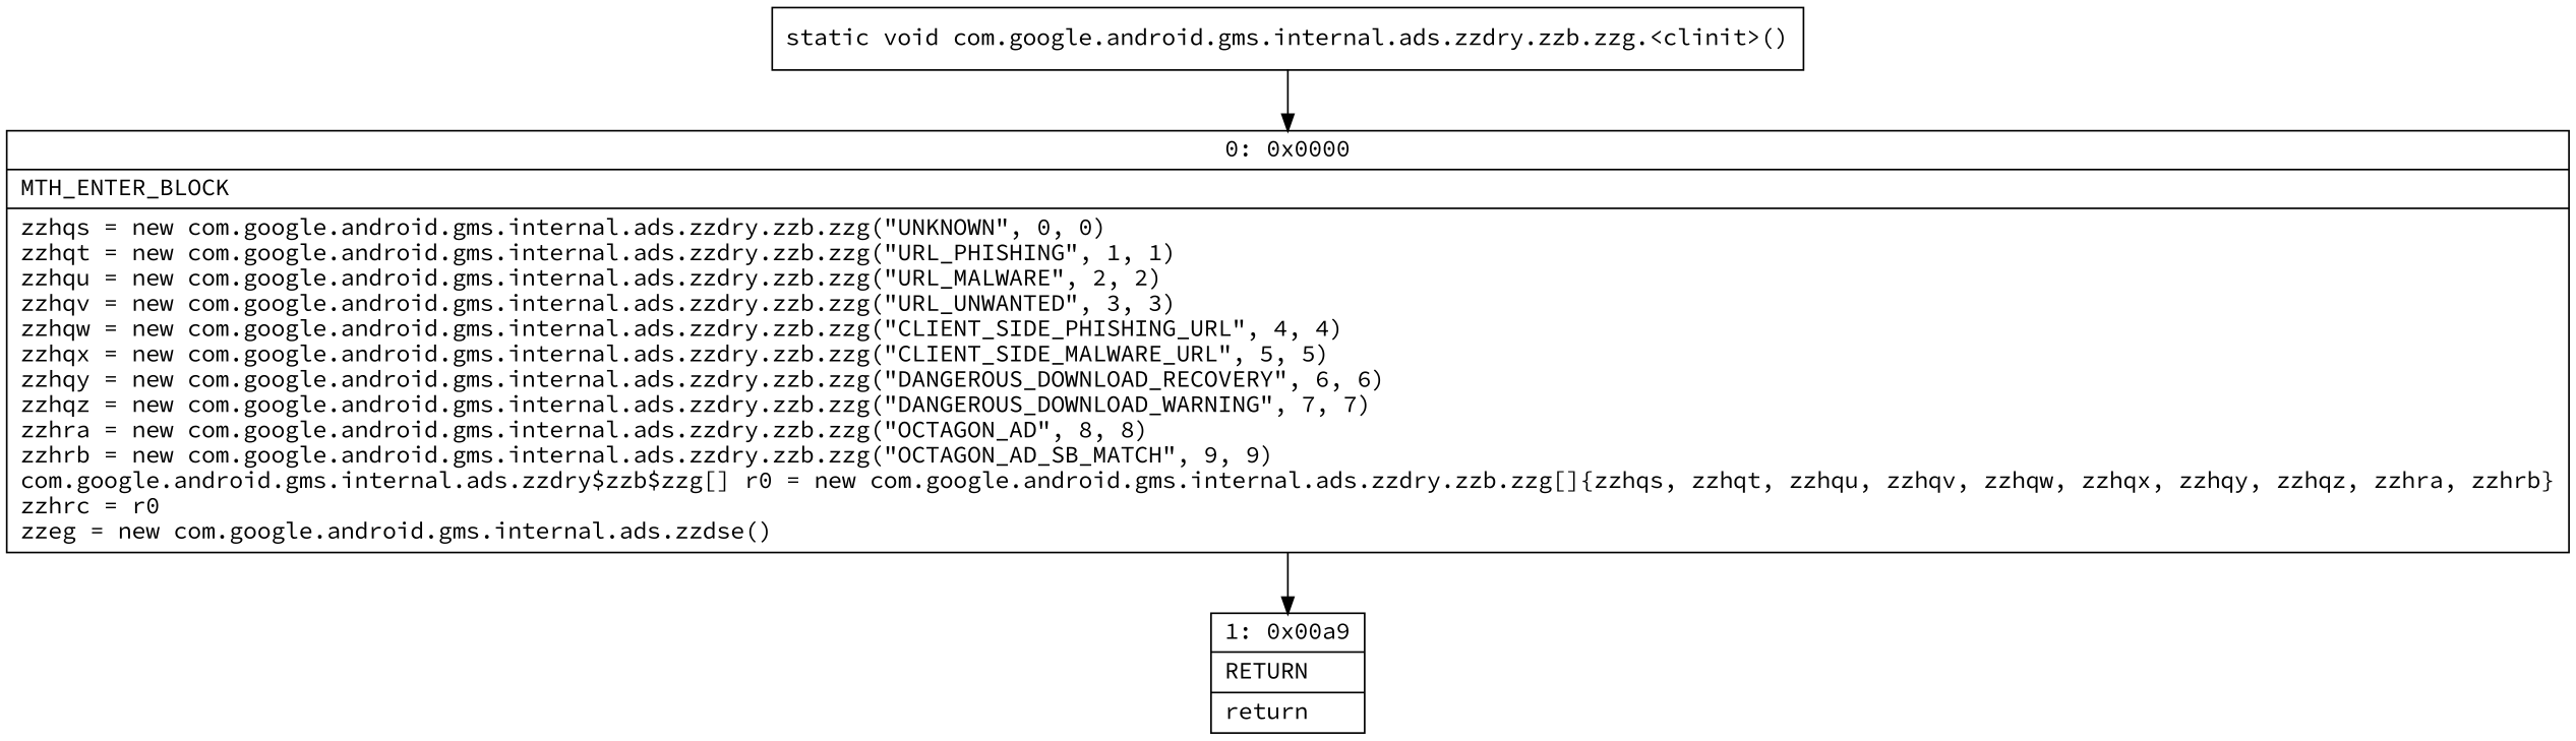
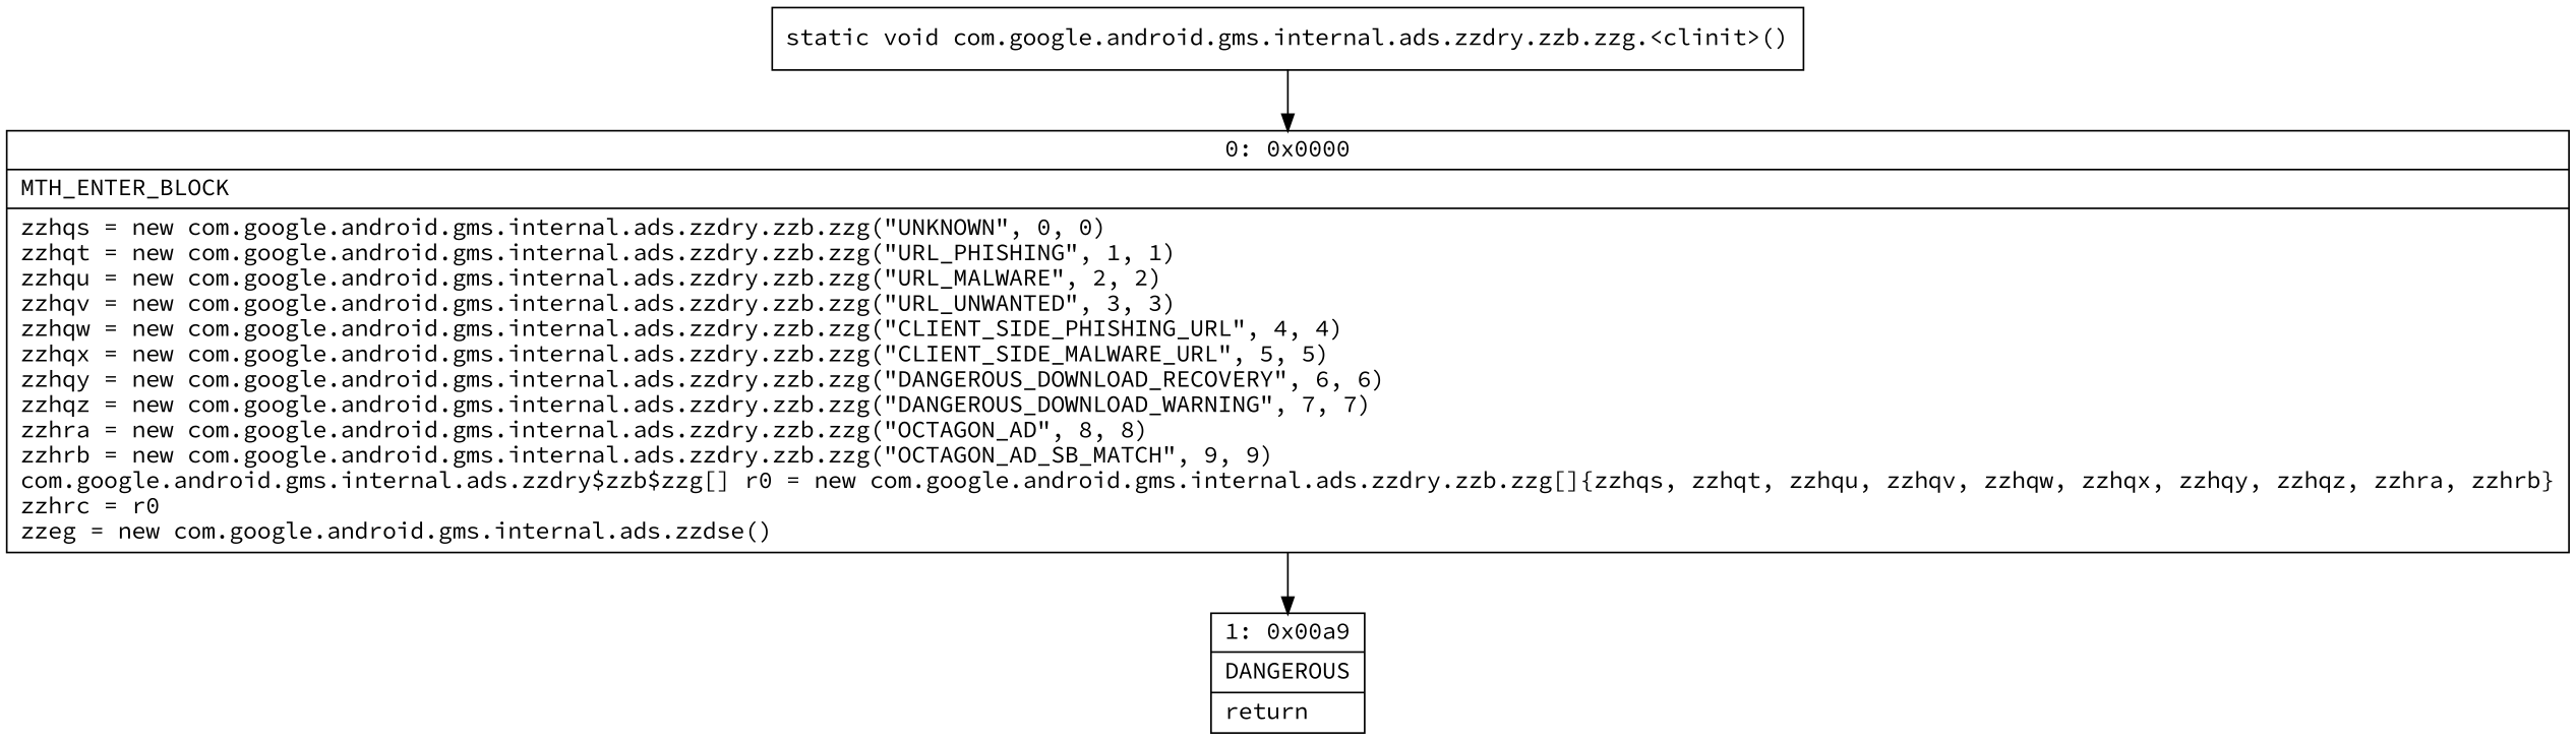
  digraph {
    fontname="Source Code Pro"
    node [shape=record fontname="Source Code Pro"]
    edge [fontname="Source Code Pro"]
    n1 [label="{0\:\ 0x0000|MTH_ENTER_BLOCK\l|zzhqs = new com.google.android.gms.internal.ads.zzdry.zzb.zzg(\"UNKNOWN\", 0, 0)\lzzhqt = new com.google.android.gms.internal.ads.zzdry.zzb.zzg(\"URL_PHISHING\", 1, 1)\lzzhqu = new com.google.android.gms.internal.ads.zzdry.zzb.zzg(\"URL_MALWARE\", 2, 2)\lzzhqv = new com.google.android.gms.internal.ads.zzdry.zzb.zzg(\"URL_UNWANTED\", 3, 3)\lzzhqw = new com.google.android.gms.internal.ads.zzdry.zzb.zzg(\"CLIENT_SIDE_PHISHING_URL\", 4, 4)\lzzhqx = new com.google.android.gms.internal.ads.zzdry.zzb.zzg(\"CLIENT_SIDE_MALWARE_URL\", 5, 5)\lzzhqy = new com.google.android.gms.internal.ads.zzdry.zzb.zzg(\"DANGEROUS_DOWNLOAD_RECOVERY\", 6, 6)\lzzhqz = new com.google.android.gms.internal.ads.zzdry.zzb.zzg(\"DANGEROUS_DOWNLOAD_WARNING\", 7, 7)\lzzhra = new com.google.android.gms.internal.ads.zzdry.zzb.zzg(\"OCTAGON_AD\", 8, 8)\lzzhrb = new com.google.android.gms.internal.ads.zzdry.zzb.zzg(\"OCTAGON_AD_SB_MATCH\", 9, 9)\lcom.google.android.gms.internal.ads.zzdry$zzb$zzg[] r0 = new com.google.android.gms.internal.ads.zzdry.zzb.zzg[]\{zzhqs, zzhqt, zzhqu, zzhqv, zzhqw, zzhqx, zzhqy, zzhqz, zzhra, zzhrb\}\lzzhrc = r0\lzzeg = new com.google.android.gms.internal.ads.zzdse()\l}"]
-   n2 [label="{1\:\ 0x00a9|RETURN\l|return\l}"]
+   n2 [label="{1\:\ 0x00a9|DANGEROUS\l|return\l}"]
    n3 [label="{static void com.google.android.gms.internal.ads.zzdry.zzb.zzg.\<clinit\>() }"]
    n1 -> n2
    n3 -> n1
  }
